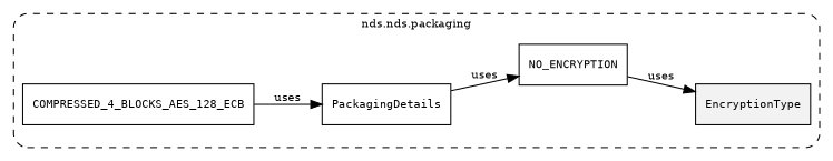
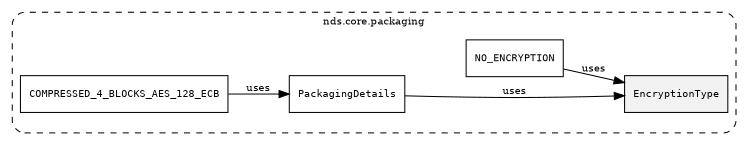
  digraph {
    fontsize=10
    rankdir=LR
    node [fontsize=10 shape=box]
    edge [fontsize=10]
    n1 [fillcolor="#0000000D" label=<<font face="monospace"><table align="center" border="0" cellspacing="0" cellpadding="0"><tr><td href="../../../content/packages/nds.core.packaging.html#Subtype-EncryptionType" title="Subtype defined in nds.core.packaging">EncryptionType</td></tr></table></font>> style=filled]
    n2 [label=<<font face="monospace"><table align="center" border="0" cellspacing="0" cellpadding="0"><tr><td href="../../../content/packages/nds.core.packaging.html#Structure-PackagingDetails" title="Structure defined in nds.core.packaging">PackagingDetails</td></tr></table></font>>]
    n3 [label=<<font face="monospace"><table align="center" border="0" cellspacing="0" cellpadding="0"><tr><td href="../../../content/packages/nds.core.packaging.html#Constant-NO_ENCRYPTION" title="Constant defined in nds.core.packaging">NO_ENCRYPTION</td></tr></table></font>>]
    n4 [label=<<font face="monospace"><table align="center" border="0" cellspacing="0" cellpadding="0"><tr><td href="../../../content/packages/nds.core.packaging.html#Constant-COMPRESSED_4_BLOCKS_AES_128_ECB" title="Constant defined in nds.core.packaging">COMPRESSED_4_BLOCKS_AES_128_ECB</td></tr></table></font>>]
    subgraph cluster_1 {
-     label="nds.nds.packaging"
+     label="nds.core.packaging"
      style="dashed, rounded"
      n1
      n2
      n3
      n4
    }
-   n2 -> n3 [label=uses]
+   n2 -> n1 [label=uses]
    n3 -> n1 [label=uses]
    n4 -> n2 [label=uses]
  }
